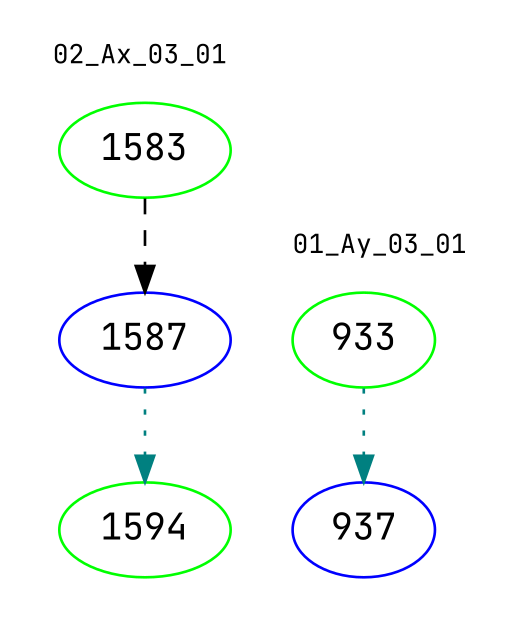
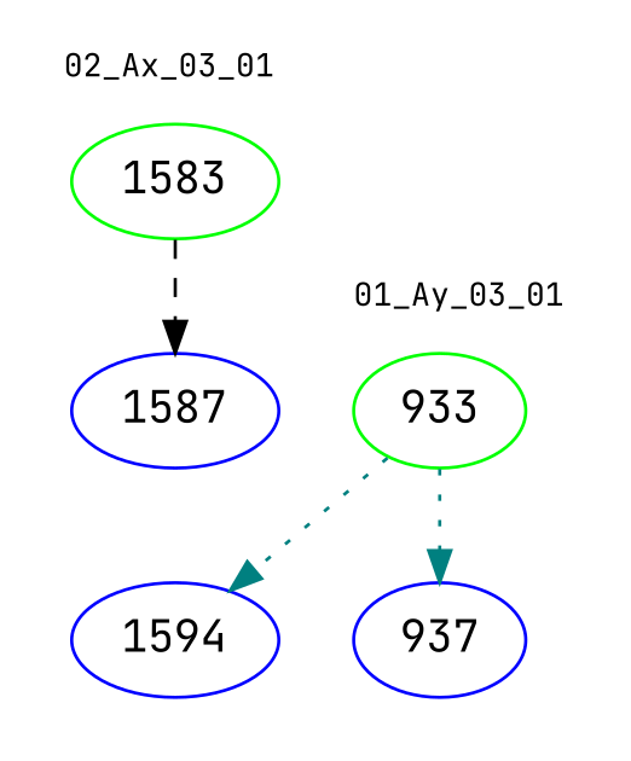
  digraph {
    fontname="JetBrains Mono"
    node [color=green fontname="JetBrains Mono"]
    edge [color=teal fontname="JetBrains Mono" style=dotted]
    n1 [label=1583]
    n2 [color=blue label=1587]
-   n3 [label=1594]
+   n3 [color=blue label=1594]
    n4 [label=933]
    n5 [color=blue label=937]
    subgraph cluster_1 {
      color=white
      fontsize=10
      label="02_Ax_03_01"
      n1
      n2
      n3
    }
    subgraph cluster_2 {
      color=white
      fontsize=10
      label="01_Ay_03_01"
      n4
      n5
    }
    n1 -> n2 [color=black style=dashed]
-   n2 -> n3
+   n4 -> n3
    n4 -> n5
  }
